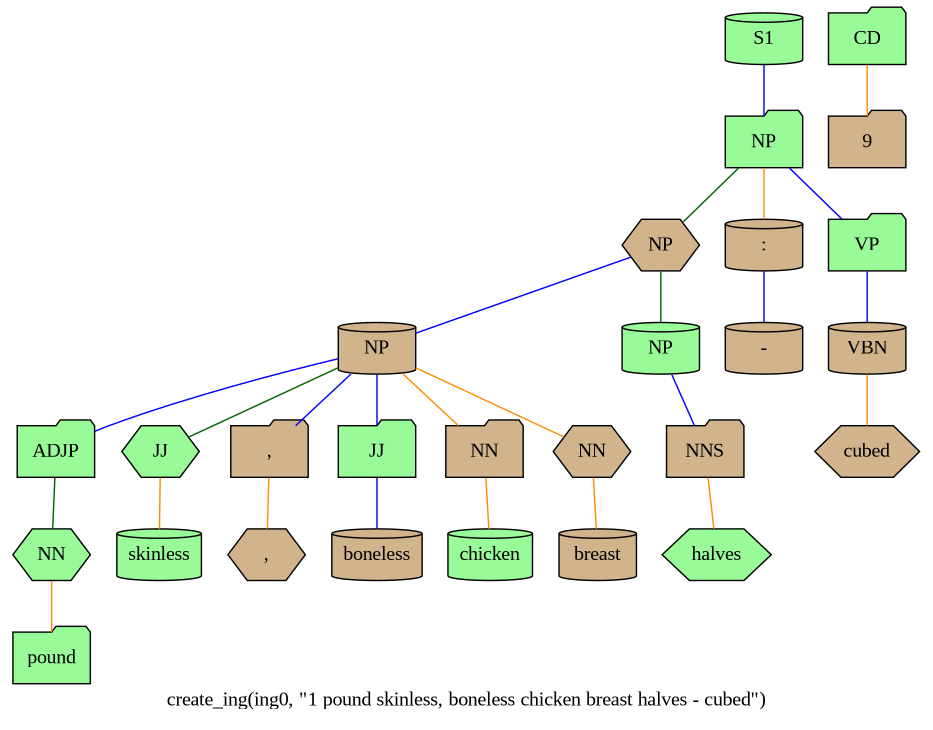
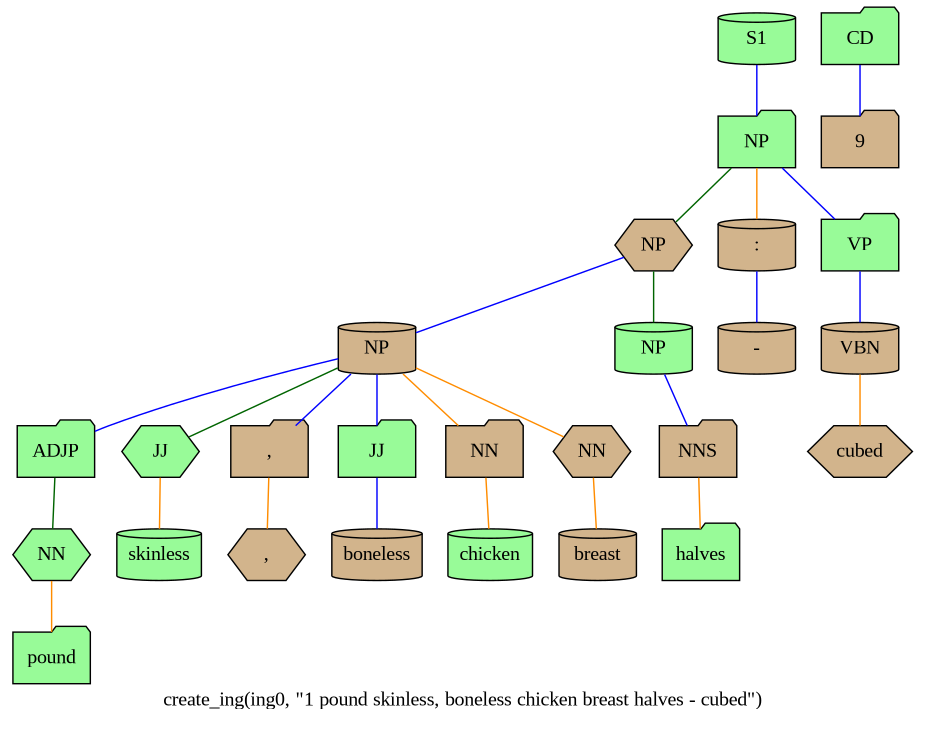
  graph {
    fontname="Liberation Serif"
    label="create_ing(ing0, \"1 pound skinless, boneless chicken breast halves - cubed\")"
    node [fillcolor=tan fontname="Liberation Serif" shape=folder style=filled]
    edge [color=blue fontname="Liberation Serif"]
    n1 [fillcolor=palegreen label=S1 shape=cylinder]
    n2 [fillcolor=palegreen label=NP]
    n3 [label=NP shape=hexagon]
    n4 [label=":" shape=cylinder]
    n5 [fillcolor=palegreen label=VP]
    n6 [label=NP shape=cylinder]
    n7 [fillcolor=palegreen label=NP shape=cylinder]
    n8 [label="-" shape=cylinder]
    n9 [label=VBN shape=cylinder]
    n10 [fillcolor=palegreen label=ADJP]
    n11 [fillcolor=palegreen label=JJ shape=hexagon]
    n12 [label=","]
    n13 [fillcolor=palegreen label=JJ]
    n14 [label=NN]
    n15 [label=NN shape=hexagon]
    n16 [label=NNS]
    n17 [fillcolor=palegreen label=NN shape=hexagon]
    n18 [fillcolor=palegreen label=skinless shape=cylinder]
    n19 [label="," shape=hexagon]
    n20 [label=boneless shape=cylinder]
    n21 [fillcolor=palegreen label=chicken shape=cylinder]
    n22 [label=breast shape=cylinder]
    n23 [fillcolor=palegreen label=CD]
    n24 [label=9]
    n25 [fillcolor=palegreen label=pound]
-   n26 [fillcolor=palegreen label=halves shape=hexagon]
+   n26 [fillcolor=palegreen label=halves]
    n27 [label=cubed shape=hexagon]
    n1 -- n2
    n2 -- n3 [color=darkgreen]
    n2 -- n4 [color=darkorange]
    n2 -- n5
    n3 -- n6
    n3 -- n7 [color=darkgreen]
    n4 -- n8
    n5 -- n9
    n6 -- n10
    n6 -- n11 [color=darkgreen]
    n6 -- n12
    n6 -- n13
    n6 -- n14 [color=darkorange]
    n6 -- n15 [color=darkorange]
    n7 -- n16
    n9 -- n27 [color=darkorange]
    n10 -- n17 [color=darkgreen]
    n11 -- n18 [color=darkorange]
    n12 -- n19 [color=darkorange]
    n13 -- n20
    n14 -- n21 [color=darkorange]
    n15 -- n22 [color=darkorange]
    n16 -- n26 [color=darkorange]
    n17 -- n25 [color=darkorange]
-   n23 -- n24 [color=darkorange]
+   n23 -- n24
  }
